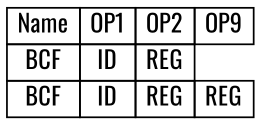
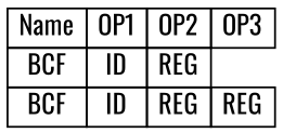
  digraph {
    nodesep=0.5
    ranksep=2
    rankdir=LR
    fontname=Oswald
-   n1 [label=< <table border="0" cellborder="1" cellspacing="0"> <tr><td> Name </td> <td> OP1 </td><td> OP2 </td><td> OP9 </td> </tr> <tr><td> BCF </td><td> ID </td><td> REG </td> </tr> <tr><td> BCF </td><td> ID </td><td> REG </td><td> REG </td> </tr> </table>> shape=plain fontname=Oswald]
+   n1 [label=< <table border="0" cellborder="1" cellspacing="0"> <tr><td> Name </td> <td> OP1 </td><td> OP2 </td><td> OP3 </td> </tr> <tr><td> BCF </td><td> ID </td><td> REG </td> </tr> <tr><td> BCF </td><td> ID </td><td> REG </td><td> REG </td> </tr> </table>> shape=plain fontname=Oswald]
  }
